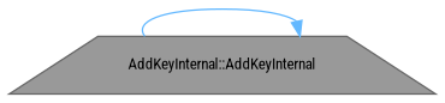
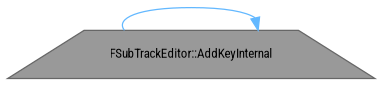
  digraph {
    rankdir=LR
    fontname="Roboto Condensed"
-   n1 [color=gray40 fillcolor=grey60 fontcolor=black fontname="Roboto Condensed" fontsize=10 height=0.2 label="AddKeyInternal::AddKeyInternal" shape=trapezium style=filled width=0.4]
+   n1 [color=gray40 fillcolor=grey60 fontcolor=black fontname="Roboto Condensed" fontsize=10 height=0.2 label="FSubTrackEditor::AddKeyInternal" shape=trapezium style=filled width=0.4]
    n1 -> n1 [color=steelblue1 fontname="Roboto Condensed" fontsize=10 labelfontname=Helvetica labelfontsize=10 style=solid]
  }
